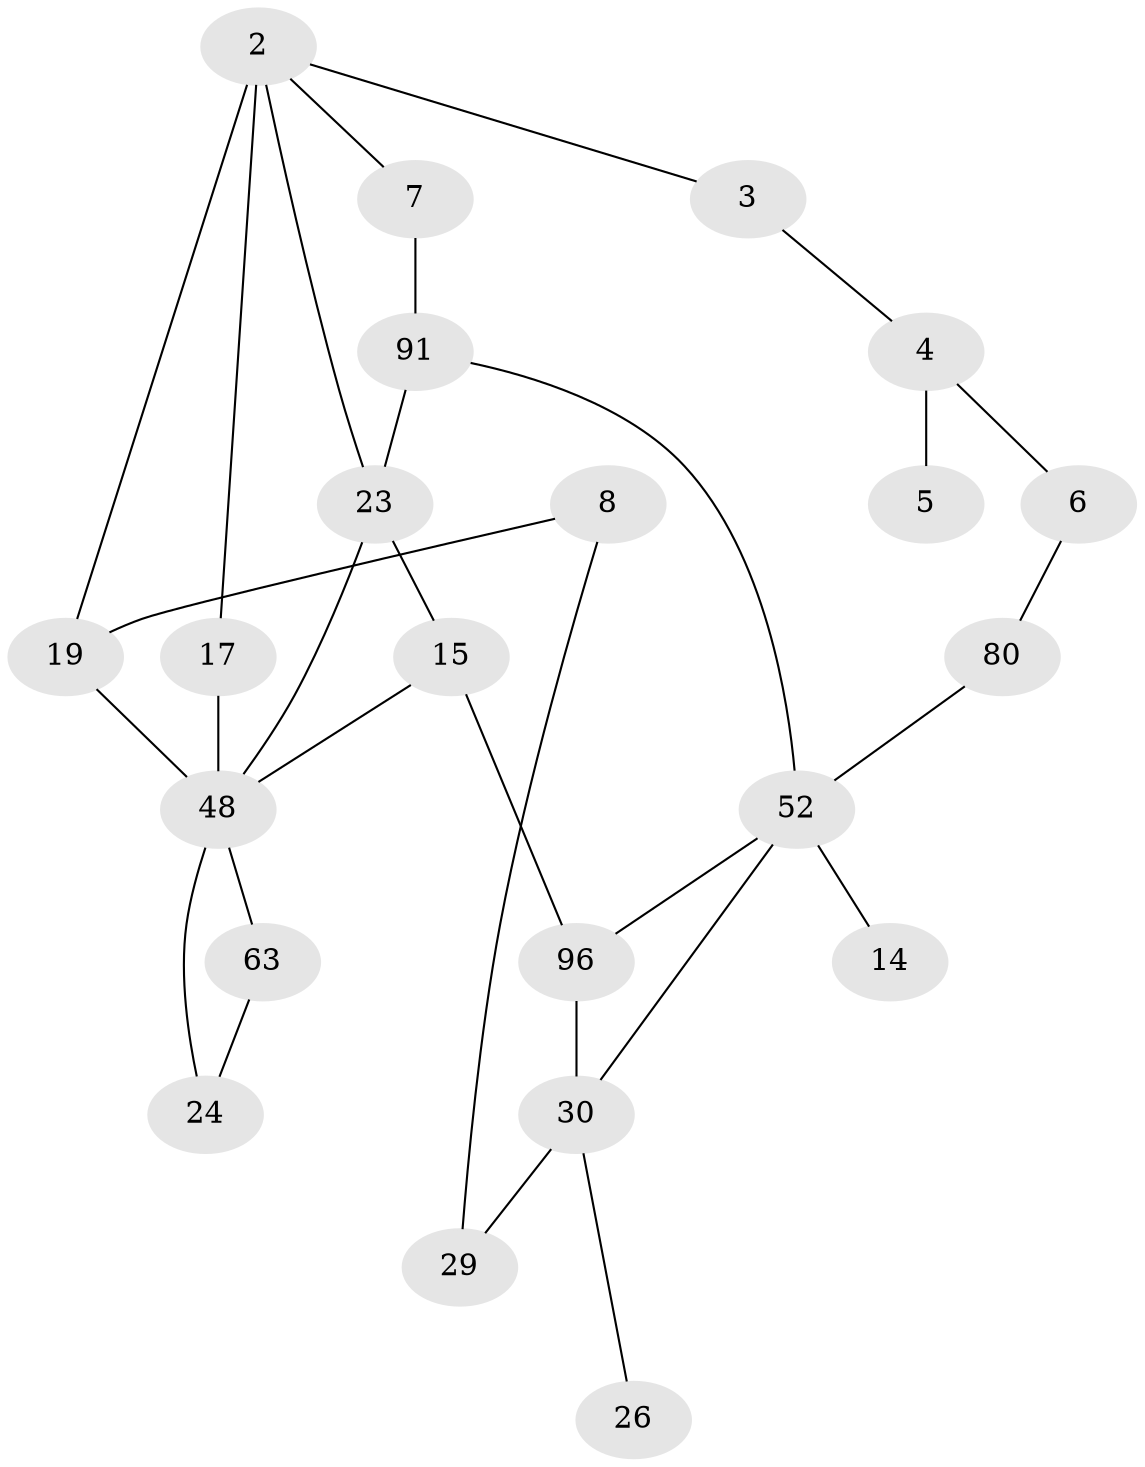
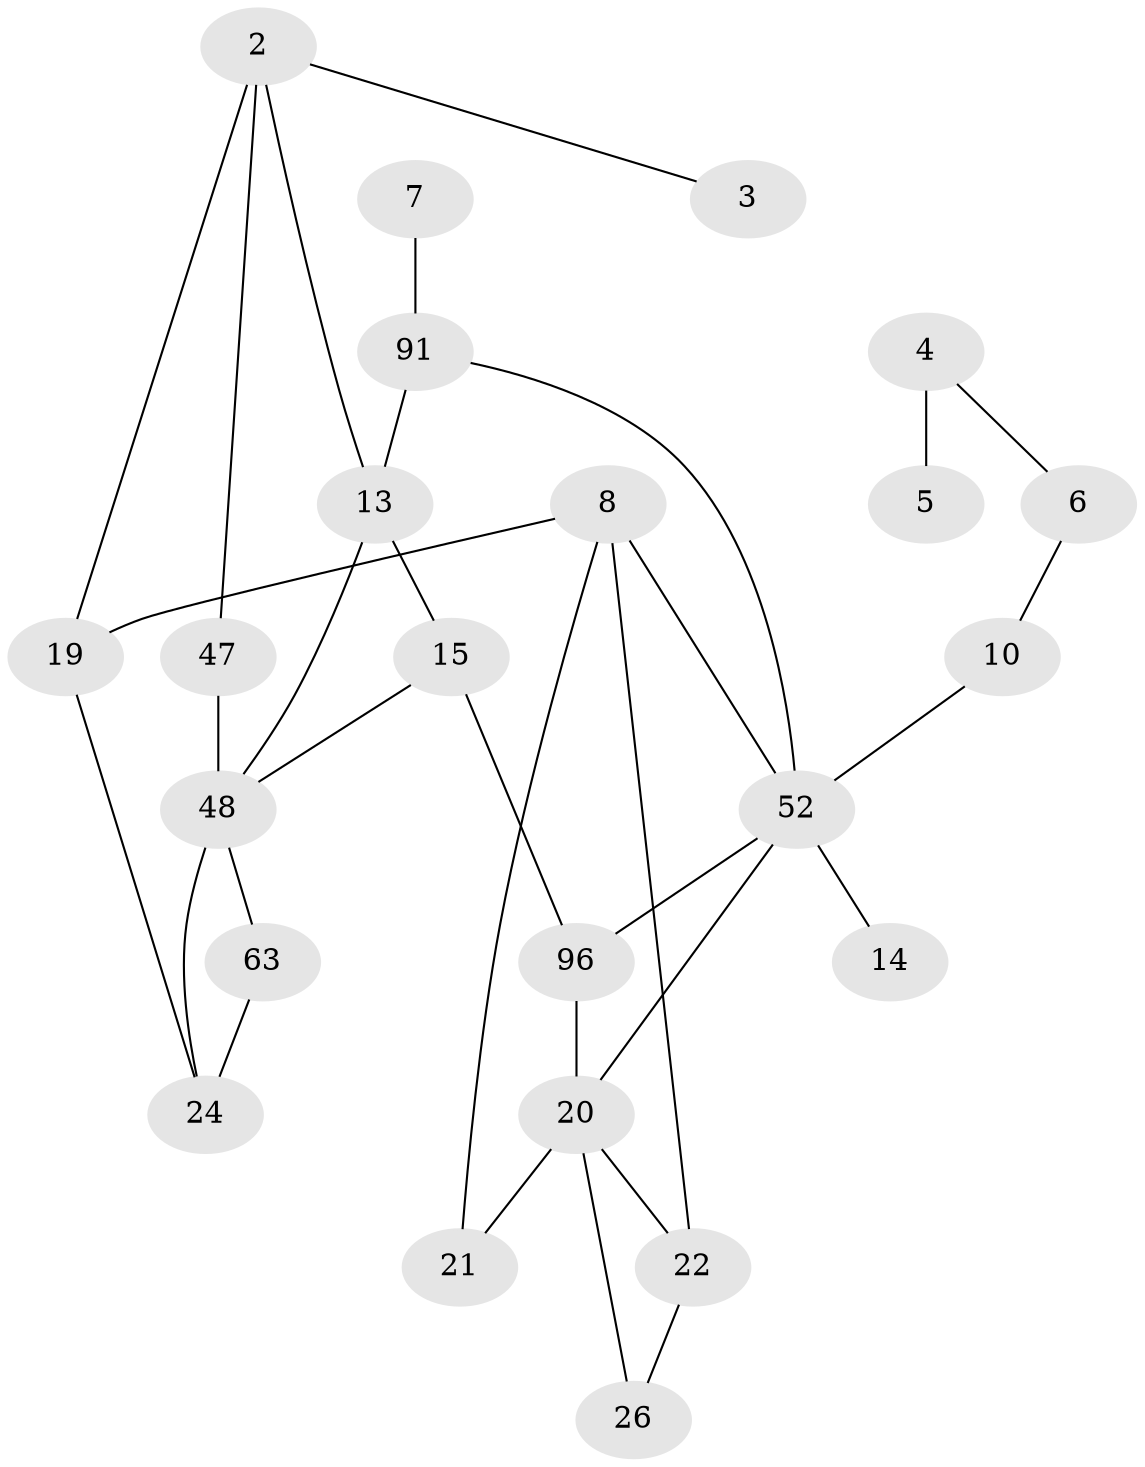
  graph {
    node [color=gray90 style=filled]
    edge [weight=1.0]
    2
    7
    3
-   13 [label=23]
-   17
+   13
+   17 [label=47]
    19
    6
-   10 [label=80]
+   10
    n9 [label=91]
    4
    15
    n12 [label=48]
    24
    5
    8
    n16 [label=52]
-   21 [label=29]
+   21
+   22
    14
    n20 [label=96]
-   20 [label=30]
+   20
    26
    n23 [label=63]
-   2 -- 7
    2 -- 3
    2 -- 13
    2 -- 17
    2 -- 19 [weight=2.0]
    7 -- n9
-   3 -- 4
    13 -- 15
    13 -- n12
    17 -- n12 [weight=2.0]
-   19 -- n12
+   19 -- 24
    6 -- 10
    10 -- n16
    n9 -- 13
    n9 -- n16
    4 -- 6
    4 -- 5 [weight=2.0]
    15 -- n12
    15 -- n20
    n12 -- 24
    n12 -- n23
    8 -- 19
+   8 -- n16
    8 -- 21
+   8 -- 22
    n16 -- 14
    n16 -- n20
    n16 -- 20
+   22 -- 26
    n20 -- 20
    20 -- 21 [weight=2.0]
+   20 -- 22
    20 -- 26
    n23 -- 24 [weight=2.0]
  }
